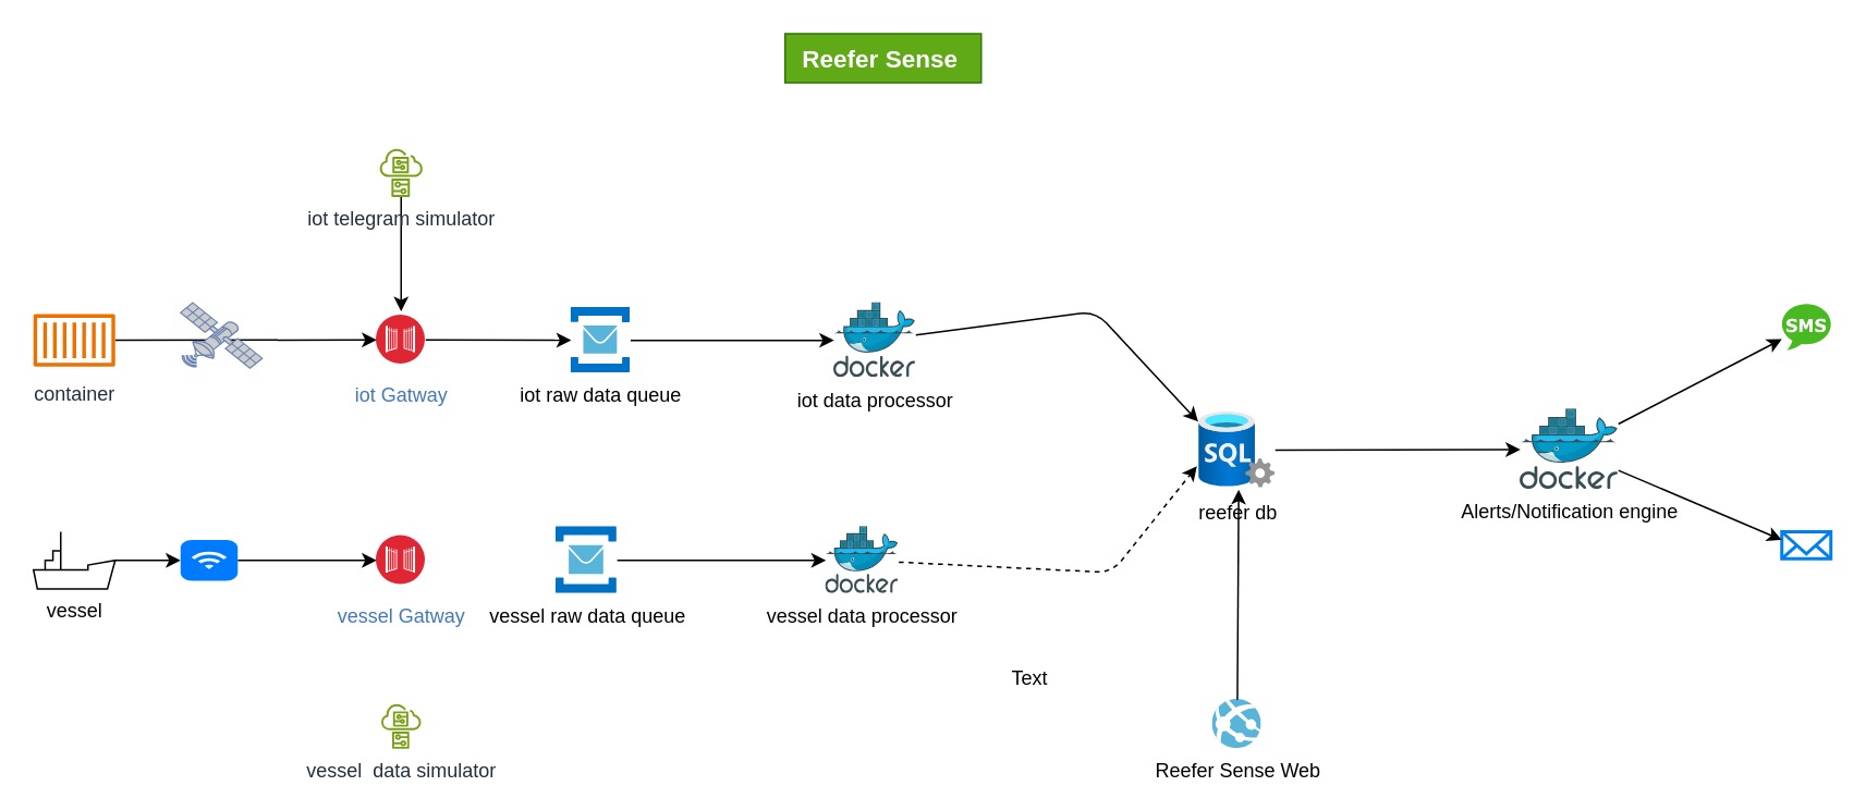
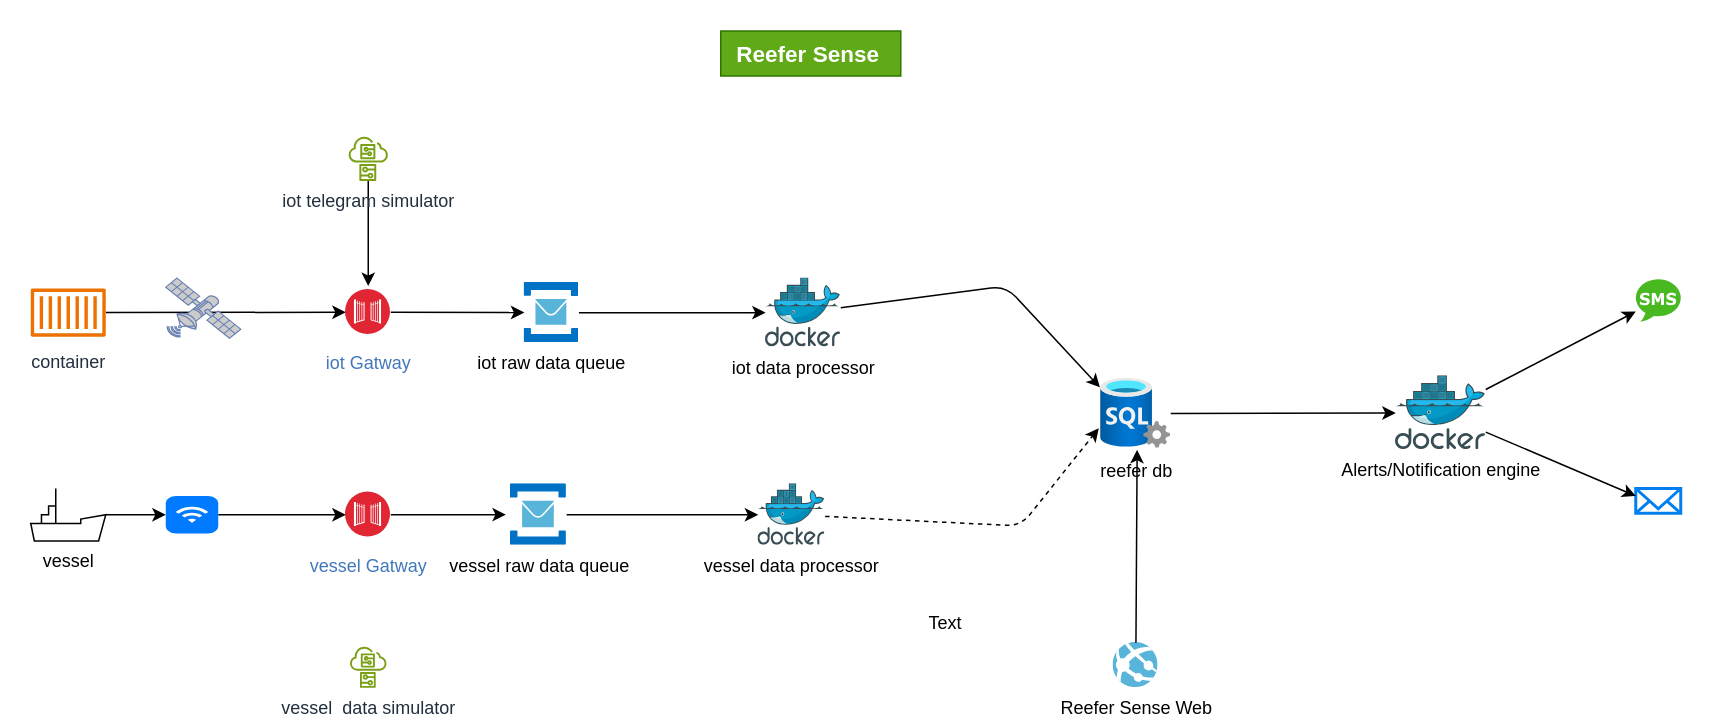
  <mxCell id="0" />
  <mxCell id="1" parent="0" />
  <mxCell id="2" style="edgeStyle=none;html=1;" edge="1" parent="1" source="3" target="10"><mxGeometry relative="1" as="geometry" /></mxCell>
  <mxCell id="3" value="iot Gatway" style="image;aspect=fixed;perimeter=ellipsePerimeter;html=1;align=center;shadow=0;dashed=0;fontColor=#4277BB;labelBackgroundColor=default;fontSize=12;spacingTop=3;image=img/lib/ibm/security/gateway.svg;" vertex="1" parent="1"><mxGeometry x="230" y="190" width="30" height="35" as="geometry" /></mxCell>
  <mxCell id="4" value="vessel&amp;nbsp;Gatway" style="image;aspect=fixed;perimeter=ellipsePerimeter;html=1;align=center;shadow=0;dashed=0;fontColor=#4277BB;labelBackgroundColor=default;fontSize=12;spacingTop=3;image=img/lib/ibm/security/gateway.svg;" vertex="1" parent="1"><mxGeometry x="230" y="325" width="30" height="35" as="geometry" /></mxCell>
  <mxCell id="5" style="edgeStyle=none;html=1;entryX=0;entryY=0.5;entryDx=0;entryDy=0;" edge="1" parent="1" source="6" target="3"><mxGeometry relative="1" as="geometry" /></mxCell>
  <mxCell id="6" value="container" style="sketch=0;outlineConnect=0;fontColor=#232F3E;gradientColor=none;fillColor=#ED7100;strokeColor=none;dashed=0;verticalLabelPosition=bottom;verticalAlign=top;align=center;html=1;fontSize=12;fontStyle=0;aspect=fixed;pointerEvents=1;shape=mxgraph.aws4.container_1;" vertex="1" parent="1"><mxGeometry x="20" y="189" width="50" height="37.5" as="geometry" /></mxCell>
  <mxCell id="7" style="edgeStyle=none;html=1;entryX=0;entryY=0.5;entryDx=0;entryDy=0;" edge="1" parent="1" source="34" target="4"><mxGeometry relative="1" as="geometry" /></mxCell>
  <mxCell id="8" value="vessel" style="verticalLabelPosition=bottom;outlineConnect=0;align=center;dashed=0;html=1;verticalAlign=top;shape=mxgraph.pid.misc.ship" vertex="1" parent="1"><mxGeometry x="20" y="325" width="50" height="35" as="geometry" /></mxCell>
  <mxCell id="9" style="edgeStyle=none;html=1;" edge="1" parent="1" source="10" target="13"><mxGeometry relative="1" as="geometry" /></mxCell>
  <mxCell id="10" value="iot raw data queue" style="image;sketch=0;aspect=fixed;html=1;points=[];align=center;fontSize=12;image=img/lib/mscae/Service_Bus.svg;" vertex="1" parent="1"><mxGeometry x="349.09" y="187.75" width="36.36" height="40" as="geometry" /></mxCell>
  <mxCell id="11" style="edgeStyle=none;html=1;" edge="1" parent="1" source="12" target="14"><mxGeometry relative="1" as="geometry" /></mxCell>
  <mxCell id="12" value="vessel raw data queue" style="image;sketch=0;aspect=fixed;html=1;points=[];align=center;fontSize=12;image=img/lib/mscae/Service_Bus.svg;" vertex="1" parent="1"><mxGeometry x="340" y="322" width="37.27" height="41" as="geometry" /></mxCell>
  <mxCell id="13" value="iot data processor" style="image;sketch=0;aspect=fixed;html=1;points=[];align=center;fontSize=12;image=img/lib/mscae/Docker.svg;" vertex="1" parent="1"><mxGeometry x="510" y="184.75" width="50" height="46" as="geometry" /></mxCell>
  <mxCell id="14" value="vessel data processor&lt;div&gt;&lt;br&gt;&lt;/div&gt;" style="image;sketch=0;aspect=fixed;html=1;points=[];align=center;fontSize=12;image=img/lib/mscae/Docker.svg;" vertex="1" parent="1"><mxGeometry x="505" y="322" width="44.57" height="41" as="geometry" /></mxCell>
  <mxCell id="15" style="edgeStyle=none;html=1;" edge="1" parent="1" source="16" target="22"><mxGeometry relative="1" as="geometry" /></mxCell>
  <mxCell id="16" value="reefer db" style="image;aspect=fixed;html=1;points=[];align=center;fontSize=12;image=img/lib/azure2/databases/SQL_Server.svg;" vertex="1" parent="1"><mxGeometry x="733.42" y="250" width="46.58" height="50" as="geometry" /></mxCell>
  <mxCell id="17" style="edgeStyle=none;html=1;entryX=0.5;entryY=0;entryDx=0;entryDy=0;" edge="1" parent="1" source="18" target="3"><mxGeometry relative="1" as="geometry" /></mxCell>
  <mxCell id="18" value="iot telegram simulator" style="sketch=0;outlineConnect=0;fontColor=#232F3E;gradientColor=none;fillColor=#7AA116;strokeColor=none;dashed=0;verticalLabelPosition=bottom;verticalAlign=top;align=center;html=1;fontSize=12;fontStyle=0;aspect=fixed;pointerEvents=1;shape=mxgraph.aws4.simulator;" vertex="1" parent="1"><mxGeometry x="231.35" y="90" width="27.31" height="30" as="geometry" /></mxCell>
  <mxCell id="19" value="vessel&amp;nbsp; data simulator" style="sketch=0;outlineConnect=0;fontColor=#232F3E;gradientColor=none;fillColor=#7AA116;strokeColor=none;dashed=0;verticalLabelPosition=bottom;verticalAlign=top;align=center;html=1;fontSize=12;fontStyle=0;aspect=fixed;pointerEvents=1;shape=mxgraph.aws4.simulator;" vertex="1" parent="1"><mxGeometry x="232.31" y="430" width="25.38" height="27.87" as="geometry" /></mxCell>
  <mxCell id="20" value="Reefer Sense Web" style="image;sketch=0;aspect=fixed;html=1;points=[];align=center;fontSize=12;image=img/lib/mscae/App_Services.svg;" vertex="1" parent="1"><mxGeometry x="741.71" y="427.87" width="30" height="30" as="geometry" /></mxCell>
  <mxCell id="21" style="edgeStyle=none;html=1;" edge="1" parent="1" source="22" target="24"><mxGeometry relative="1" as="geometry" /></mxCell>
  <mxCell id="22" value="Alerts/Notification engine" style="image;sketch=0;aspect=fixed;html=1;points=[];align=center;fontSize=12;image=img/lib/mscae/Docker.svg;" vertex="1" parent="1"><mxGeometry x="930" y="250" width="60" height="49.2" as="geometry" /></mxCell>
  <mxCell id="23" value="" style="html=1;verticalLabelPosition=bottom;align=center;labelBackgroundColor=#ffffff;verticalAlign=top;strokeWidth=2;strokeColor=#0080F0;shadow=0;dashed=0;shape=mxgraph.ios7.icons.mail;" vertex="1" parent="1"><mxGeometry x="1090" y="325" width="30" height="16.5" as="geometry" /></mxCell>
  <mxCell id="24" value="" style="dashed=0;outlineConnect=0;html=1;align=center;labelPosition=center;verticalLabelPosition=bottom;verticalAlign=top;shape=mxgraph.weblogos.sms;fillColor=#48B921;strokeColor=none" vertex="1" parent="1"><mxGeometry x="1090" y="184.75" width="30" height="29" as="geometry" /></mxCell>
+ <mxCell id="25" style="edgeStyle=none;html=1;entryX=-0.086;entryY=0.498;entryDx=0;entryDy=0;entryPerimeter=0;" edge="1" parent="1" source="4" target="12"><mxGeometry relative="1" as="geometry" /></mxCell>
  <mxCell id="26" style="edgeStyle=none;html=1;entryX=-0.03;entryY=0.696;entryDx=0;entryDy=0;entryPerimeter=0;dashed=1;" edge="1" parent="1" source="14" target="16"><mxGeometry relative="1" as="geometry"><Array as="points"><mxPoint x="680" y="350" /></Array></mxGeometry></mxCell>
  <mxCell id="27" style="edgeStyle=none;html=1;entryX=-0.013;entryY=0.152;entryDx=0;entryDy=0;entryPerimeter=0;" edge="1" parent="1" source="13" target="16"><mxGeometry relative="1" as="geometry"><Array as="points"><mxPoint x="670" y="190" /></Array></mxGeometry></mxCell>
  <mxCell id="28" style="edgeStyle=none;html=1;entryX=0.519;entryY=0.984;entryDx=0;entryDy=0;entryPerimeter=0;" edge="1" parent="1" source="20" target="16"><mxGeometry relative="1" as="geometry" /></mxCell>
  <mxCell id="29" style="edgeStyle=none;html=1;entryX=0;entryY=0.303;entryDx=0;entryDy=0;entryPerimeter=0;" edge="1" parent="1" source="22" target="23"><mxGeometry relative="1" as="geometry" /></mxCell>
  <mxCell id="30" value="Text" style="text;strokeColor=none;align=center;fillColor=none;html=1;verticalAlign=middle;whiteSpace=wrap;rounded=0;" vertex="1" parent="1"><mxGeometry x="600" y="400" width="60" height="30" as="geometry" /></mxCell>
  <mxCell id="31" value="Reefer Sense&amp;nbsp;" style="text;html=1;align=center;verticalAlign=middle;resizable=0;points=[];autosize=1;strokeColor=#2D7600;fillColor=#60a917;fontSize=15;fontStyle=1;fontColor=#ffffff;" vertex="1" parent="1"><mxGeometry x="480" y="20" width="120" height="30" as="geometry" /></mxCell>
  <mxCell id="32" value="" style="fontColor=#0066CC;verticalAlign=top;verticalLabelPosition=bottom;labelPosition=center;align=center;html=1;outlineConnect=0;fillColor=#CCCCCC;strokeColor=#6881B3;gradientColor=none;gradientDirection=north;strokeWidth=2;shape=mxgraph.networks.satellite;" vertex="1" parent="1"><mxGeometry x="110" y="184.75" width="50" height="40" as="geometry" /></mxCell>
  <mxCell id="33" value="" style="edgeStyle=none;html=1;entryX=0;entryY=0.5;entryDx=0;entryDy=0;" edge="1" parent="1" source="8" target="34"><mxGeometry relative="1" as="geometry"><mxPoint x="70" y="343" as="sourcePoint" /><mxPoint x="230" y="343" as="targetPoint" /></mxGeometry></mxCell>
  <mxCell id="34" value="" style="html=1;strokeWidth=1;shadow=0;dashed=0;shape=mxgraph.ios7.misc.wifi;fillColor=#007AFF;strokeColor=none;buttonText=;strokeColor2=#222222;fontColor=#222222;fontSize=8;verticalLabelPosition=bottom;verticalAlign=top;align=center;sketch=0;" vertex="1" parent="1"><mxGeometry x="110" y="330" width="35" height="25" as="geometry" /></mxCell>
